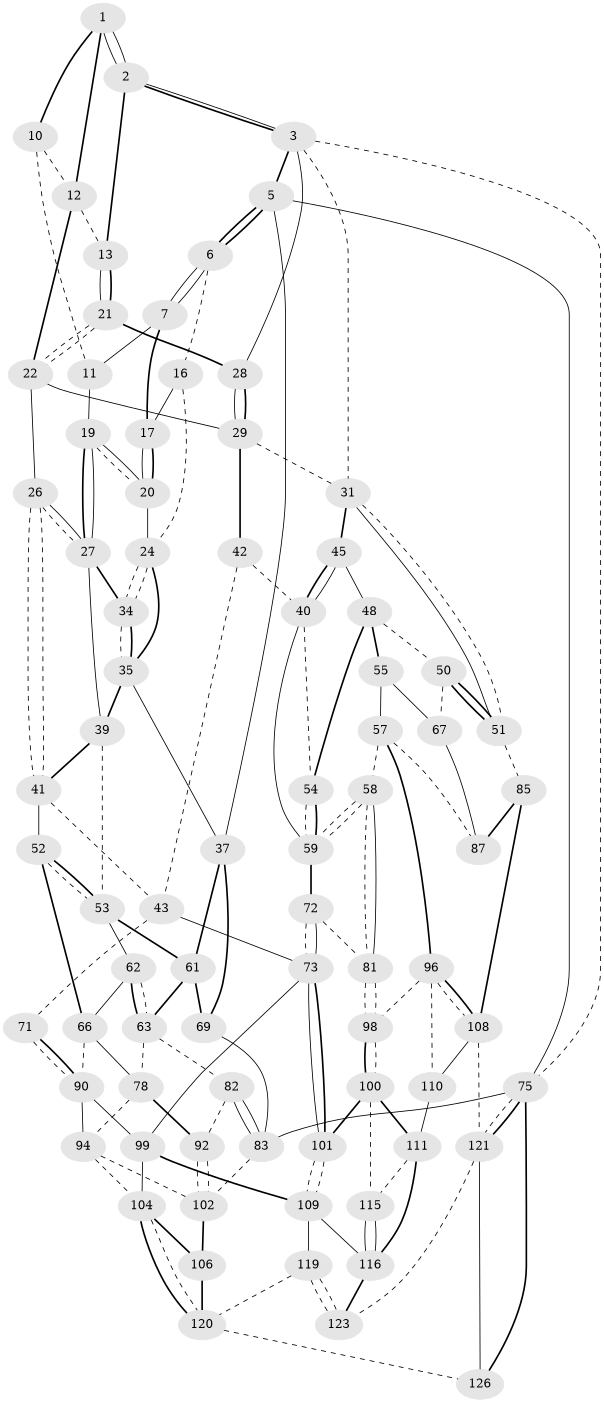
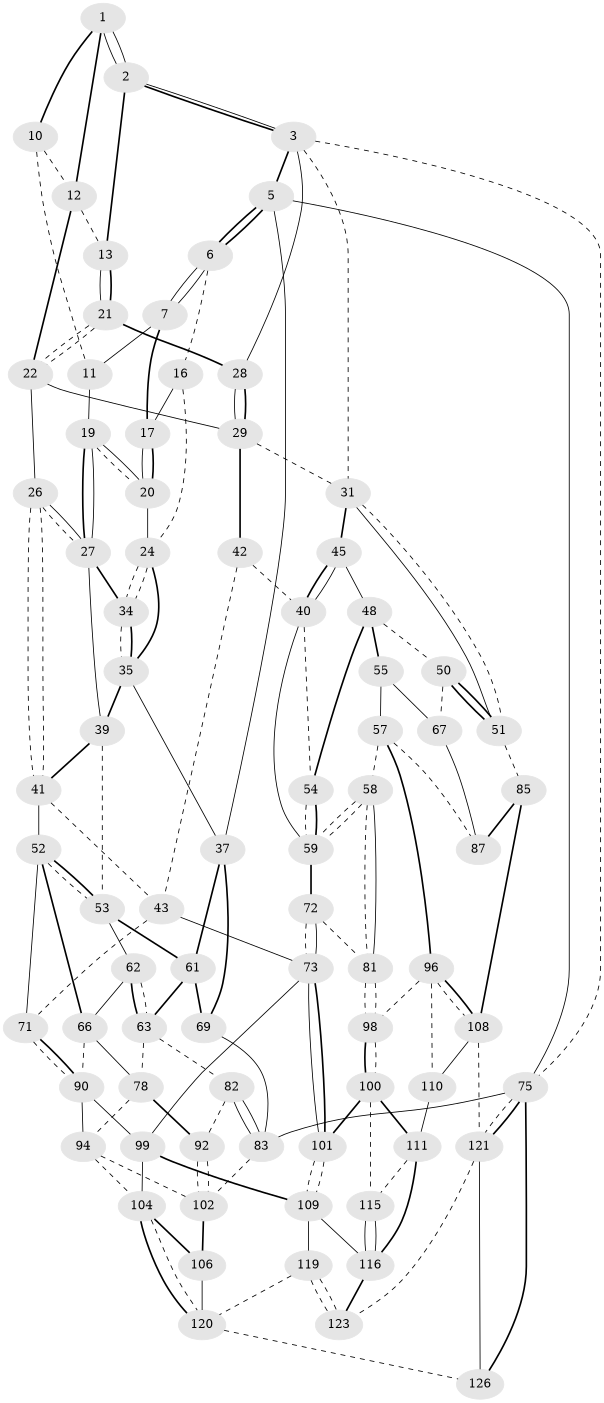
  graph {
    fontname="DejaVu Serif"
    node [color=gray90 fontname="DejaVu Serif" style=filled]
    edge [fontname="DejaVu Serif" style=dashed]
    1 [super="+9"]
    2
    10
    12 [super="+18"]
    3 [super="+4"]
    13
    11 [super="+14"]
    22 [super="+23"]
    5
    28
    31 [super="+32"]
    75 [super="+118"]
    21
    6
    37 [super="+38"]
    29 [super="+30"]
    45
    51 [super="+76"]
    83 [super="+84"]
    121 [super="+125"]
    126
    7 [super="+15"]
    16
    61 [super="+64"]
    69
    17
    24 [super="+25"]
    19
    20
    27 [super="+33"]
    26
    34
    35 [super="+36"]
    39 [super="+40"]
    41 [super="+44"]
    42
    43 [super="+70"]
    52 [super="+65"]
    53 [super="+60"]
    n40 [label=40 super="+47"]
    48 [super="+49"]
    85 [super="+86"]
    63 [super="+79"]
    62
    71
    73 [super="+74"]
    66 [super="+77"]
    54
    59 [super="+68"]
    90 [super="+93"]
    99 [super="+103"]
    101
    50
    55 [super="+56"]
    72
    67 [super="+80"]
    57 [super="+89"]
    87 [super="+88"]
    108 [super="+114"]
    78 [super="+91"]
    58
    96 [super="+97"]
    81
    98
    110
    82
    92
    94 [super="+95"]
    102 [super="+107"]
    104 [super="+105"]
    109 [super="+117"]
    123
    100 [super="+113"]
    106
    120 [super="+124"]
    111 [super="+112"]
    115
    116 [super="+122"]
    119
    1 -- 2 [style=solid]
    1 -- 2 [style=solid]
    1 -- 10 [style=bold]
    1 -- 12 [style=bold]
    2 -- 3 [style=bold]
    2 -- 3 [style=solid]
    2 -- 13 [style=bold]
    10 -- 12
    10 -- 11
    12 -- 13
    12 -- 22 [style=bold]
    3 -- 5 [style=bold]
    3 -- 28 [style=solid]
    3 -- 31
    3 -- 75
    13 -- 21 [style=solid]
    13 -- 21 [style=bold]
    11 -- 19 [style=solid]
    22 -- 29 [style=solid]
    22 -- 26 [style=solid]
    5 -- 75 [style=solid]
    5 -- 6 [style=bold]
    5 -- 6 [style=bold]
    5 -- 37 [style=solid]
    28 -- 29 [style=solid]
    28 -- 29 [style=bold]
    31 -- 45 [style=bold]
    31 -- 51 [style=solid]
    31 -- 51
    75 -- 83 [style=solid]
    75 -- 121
    75 -- 121 [style=bold]
    75 -- 126 [style=bold]
    21 -- 22
    21 -- 22
    21 -- 28 [style=bold]
    6 -- 7 [style=solid]
    6 -- 7 [style=solid]
    6 -- 16
    37 -- 61 [style=bold]
    37 -- 69 [style=bold]
    29 -- 31
    29 -- 42 [style=bold]
    45 -- n40 [style=bold]
    45 -- n40 [style=solid]
    45 -- 48 [style=solid]
    51 -- 85
    83 -- 102
    121 -- 126 [style=solid]
    121 -- 123
    7 -- 11 [style=solid]
    7 -- 17 [style=bold]
    16 -- 17 [style=solid]
    16 -- 24
    61 -- 69 [style=bold]
    61 -- 63 [style=bold]
    69 -- 83 [style=solid]
    17 -- 20 [style=solid]
    17 -- 20 [style=bold]
    24 -- 34
    24 -- 34
    24 -- 35 [style=bold]
    19 -- 20
    19 -- 20 [style=solid]
    19 -- 27 [style=bold]
    19 -- 27 [style=solid]
    20 -- 24 [style=solid]
    27 -- 34 [style=bold]
    27 -- 39 [style=solid]
    26 -- 27
    26 -- 27 [style=solid]
    26 -- 41
    26 -- 41
    34 -- 35
    34 -- 35 [style=bold]
    35 -- 37 [style=solid]
    35 -- 39 [style=bold]
    39 -- 41 [style=bold]
    39 -- 53
    41 -- 43
    41 -- 52 [style=solid]
    42 -- 43
    42 -- n40
    43 -- 71
    43 -- 73 [style=solid]
    52 -- 53
    52 -- 53 [style=bold]
+   52 -- 71 [style=solid]
    52 -- 66 [style=bold]
    53 -- 61 [style=bold]
    53 -- 62 [style=solid]
    n40 -- 54
    n40 -- 59 [style=solid]
    48 -- 54 [style=bold]
    48 -- 50
    48 -- 55 [style=bold]
    85 -- 87 [style=bold weight=2]
    85 -- 108 [style=bold]
    63 -- 78
    63 -- 82
    62 -- 63 [style=bold]
    62 -- 63
    62 -- 66 [style=solid]
    71 -- 90
    71 -- 90 [style=bold]
    73 -- 99 [style=solid]
    73 -- 101 [style=solid]
    73 -- 101 [style=bold]
    66 -- 90
    66 -- 78 [style=solid]
    54 -- 59
    54 -- 59 [style=bold]
    59 -- 72 [style=bold]
    90 -- 99 [style=solid]
    90 -- 94 [style=solid]
    99 -- 104 [style=solid]
    99 -- 109 [style=bold]
    101 -- 109
    101 -- 109
    50 -- 51 [style=bold]
    50 -- 51 [style=bold]
    50 -- 67
    55 -- 67 [style=solid weight=2]
    55 -- 57 [style=solid]
    72 -- 73
    72 -- 73 [style=solid]
    72 -- 81
    67 -- 87 [style=solid]
    57 -- 87
    57 -- 58
    57 -- 96 [style=bold]
    108 -- 121
    108 -- 110 [style=solid]
    78 -- 92 [style=bold]
    78 -- 94
    58 -- 59
    58 -- 59
    58 -- 81
    58 -- 81 [style=solid]
    96 -- 108
    96 -- 108 [style=bold]
    96 -- 98
    96 -- 110
    81 -- 98
    81 -- 98
    98 -- 100 [style=bold]
    98 -- 100
    110 -- 111 [style=solid]
    82 -- 83 [style=solid]
    82 -- 83 [style=solid]
    82 -- 92
    92 -- 102
    92 -- 102
    94 -- 102
    94 -- 104
    102 -- 106 [style=bold]
    104 -- 106 [style=bold]
    104 -- 120 [style=bold]
    104 -- 120
    109 -- 116 [style=solid]
    109 -- 119 [style=solid]
    100 -- 101 [style=bold]
    100 -- 111 [style=bold]
    100 -- 115
-   106 -- 120 [style=bold]
+   106 -- 120 [style=solid]
    120 -- 126
    111 -- 115
    111 -- 116 [style=bold]
    115 -- 116 [style=solid]
    115 -- 116 [style=solid]
    116 -- 123 [style=bold]
    119 -- 123
    119 -- 123
    119 -- 120
  }
